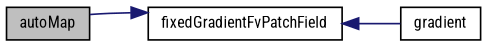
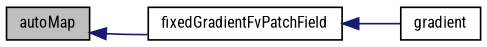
  digraph {
    fontname="Roboto Condensed"
    rankdir=LR
    node [color=black fontname="Roboto Condensed" fontsize=10 shape=record]
    edge [color=midnightblue dir=back fontname="Roboto Condensed" fontsize=10 labelfontname=FreeSans labelfontsize=10 style=solid]
    n1 [fillcolor=grey75 fontcolor=black height=0.2 label=autoMap style=filled width=0.4]
    n2 [height=0.2 label=fixedGradientFvPatchField width=0.4]
    n3 [height=0.2 label=gradient width=0.4]
-   n2 -> n1
+   n1 -> n2
    n2 -> n3
  }
